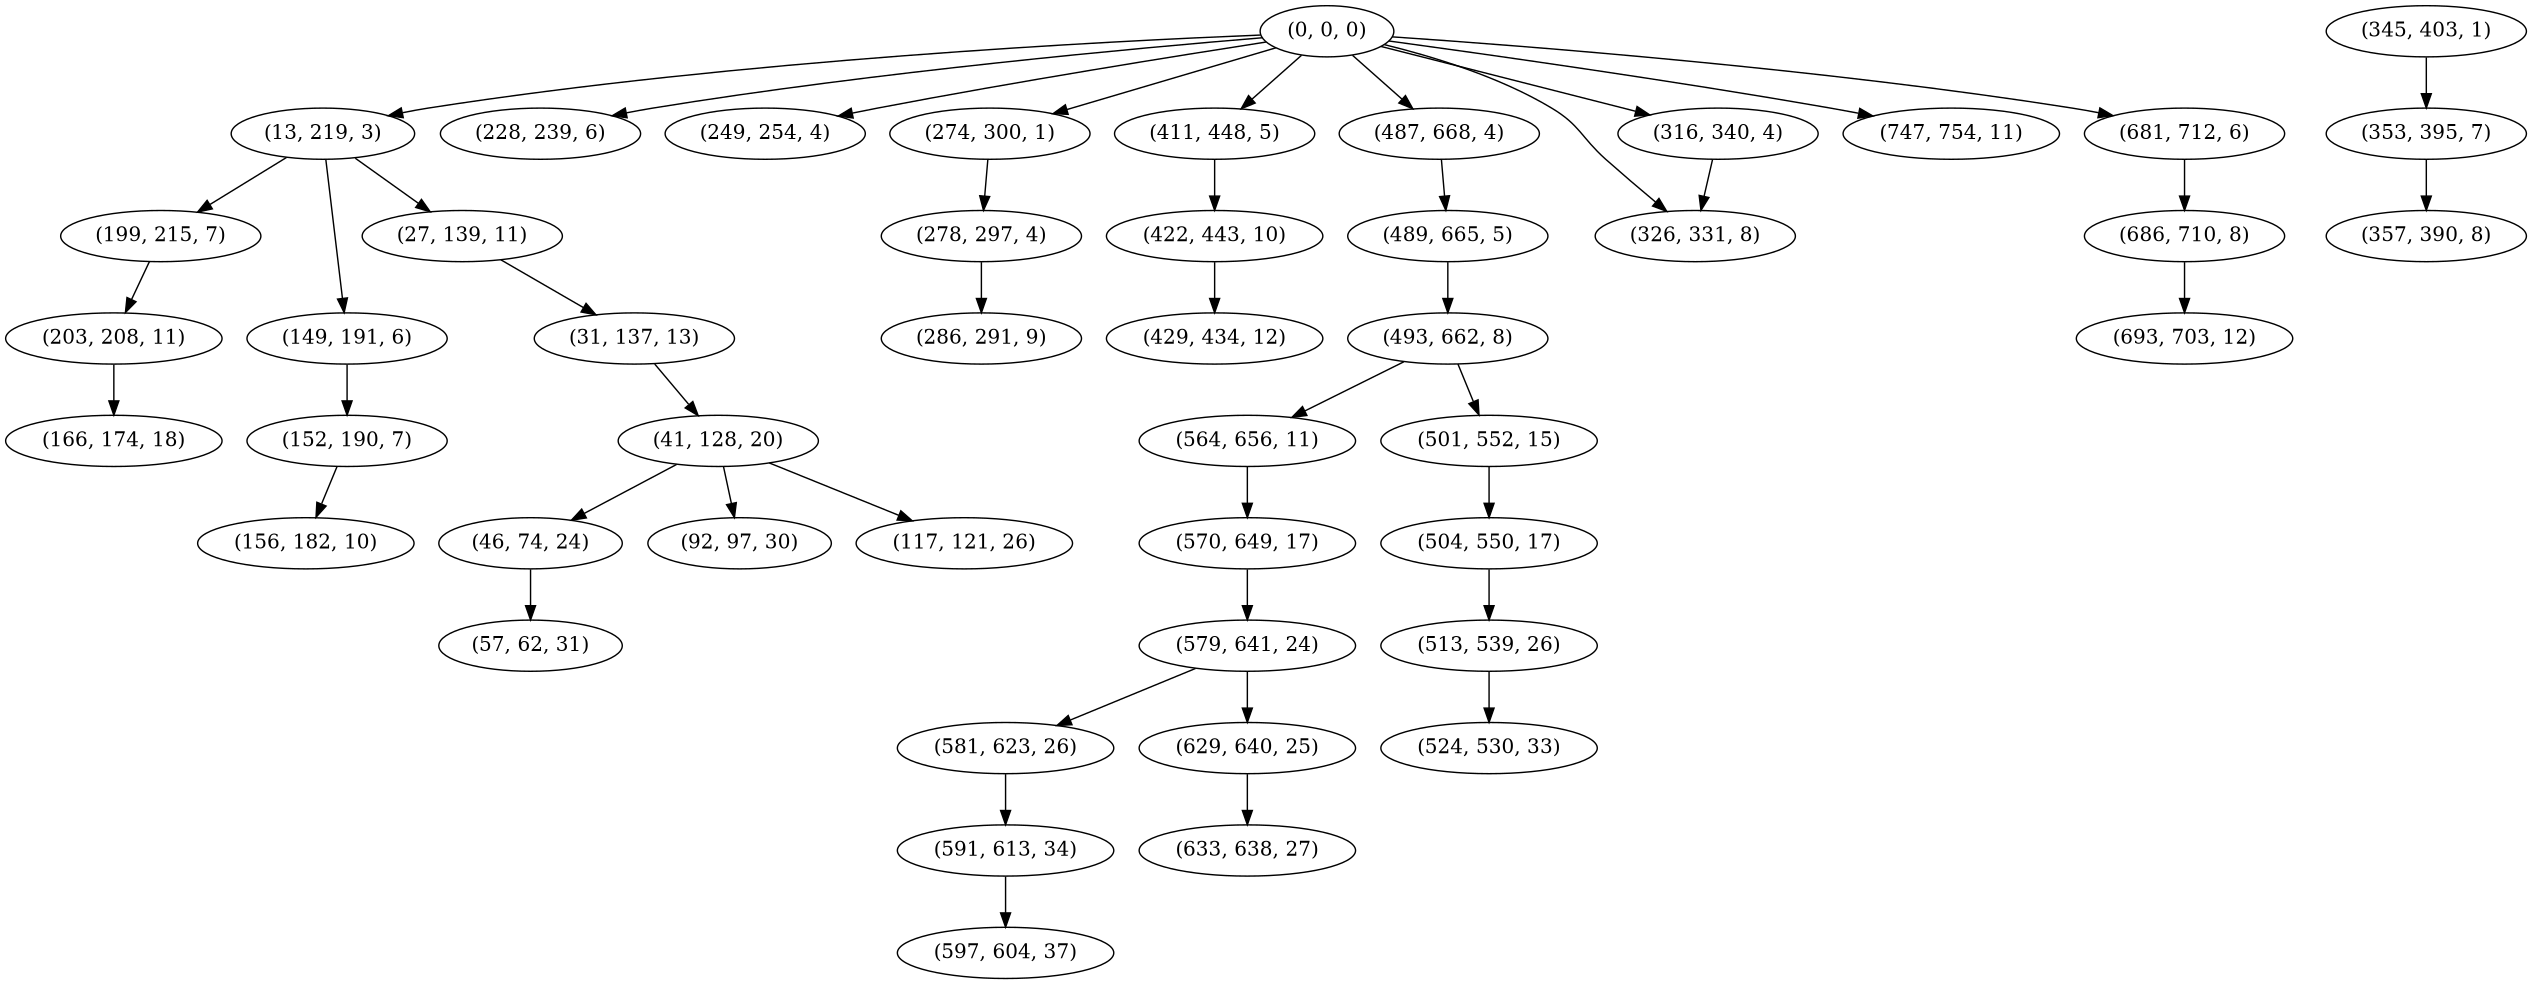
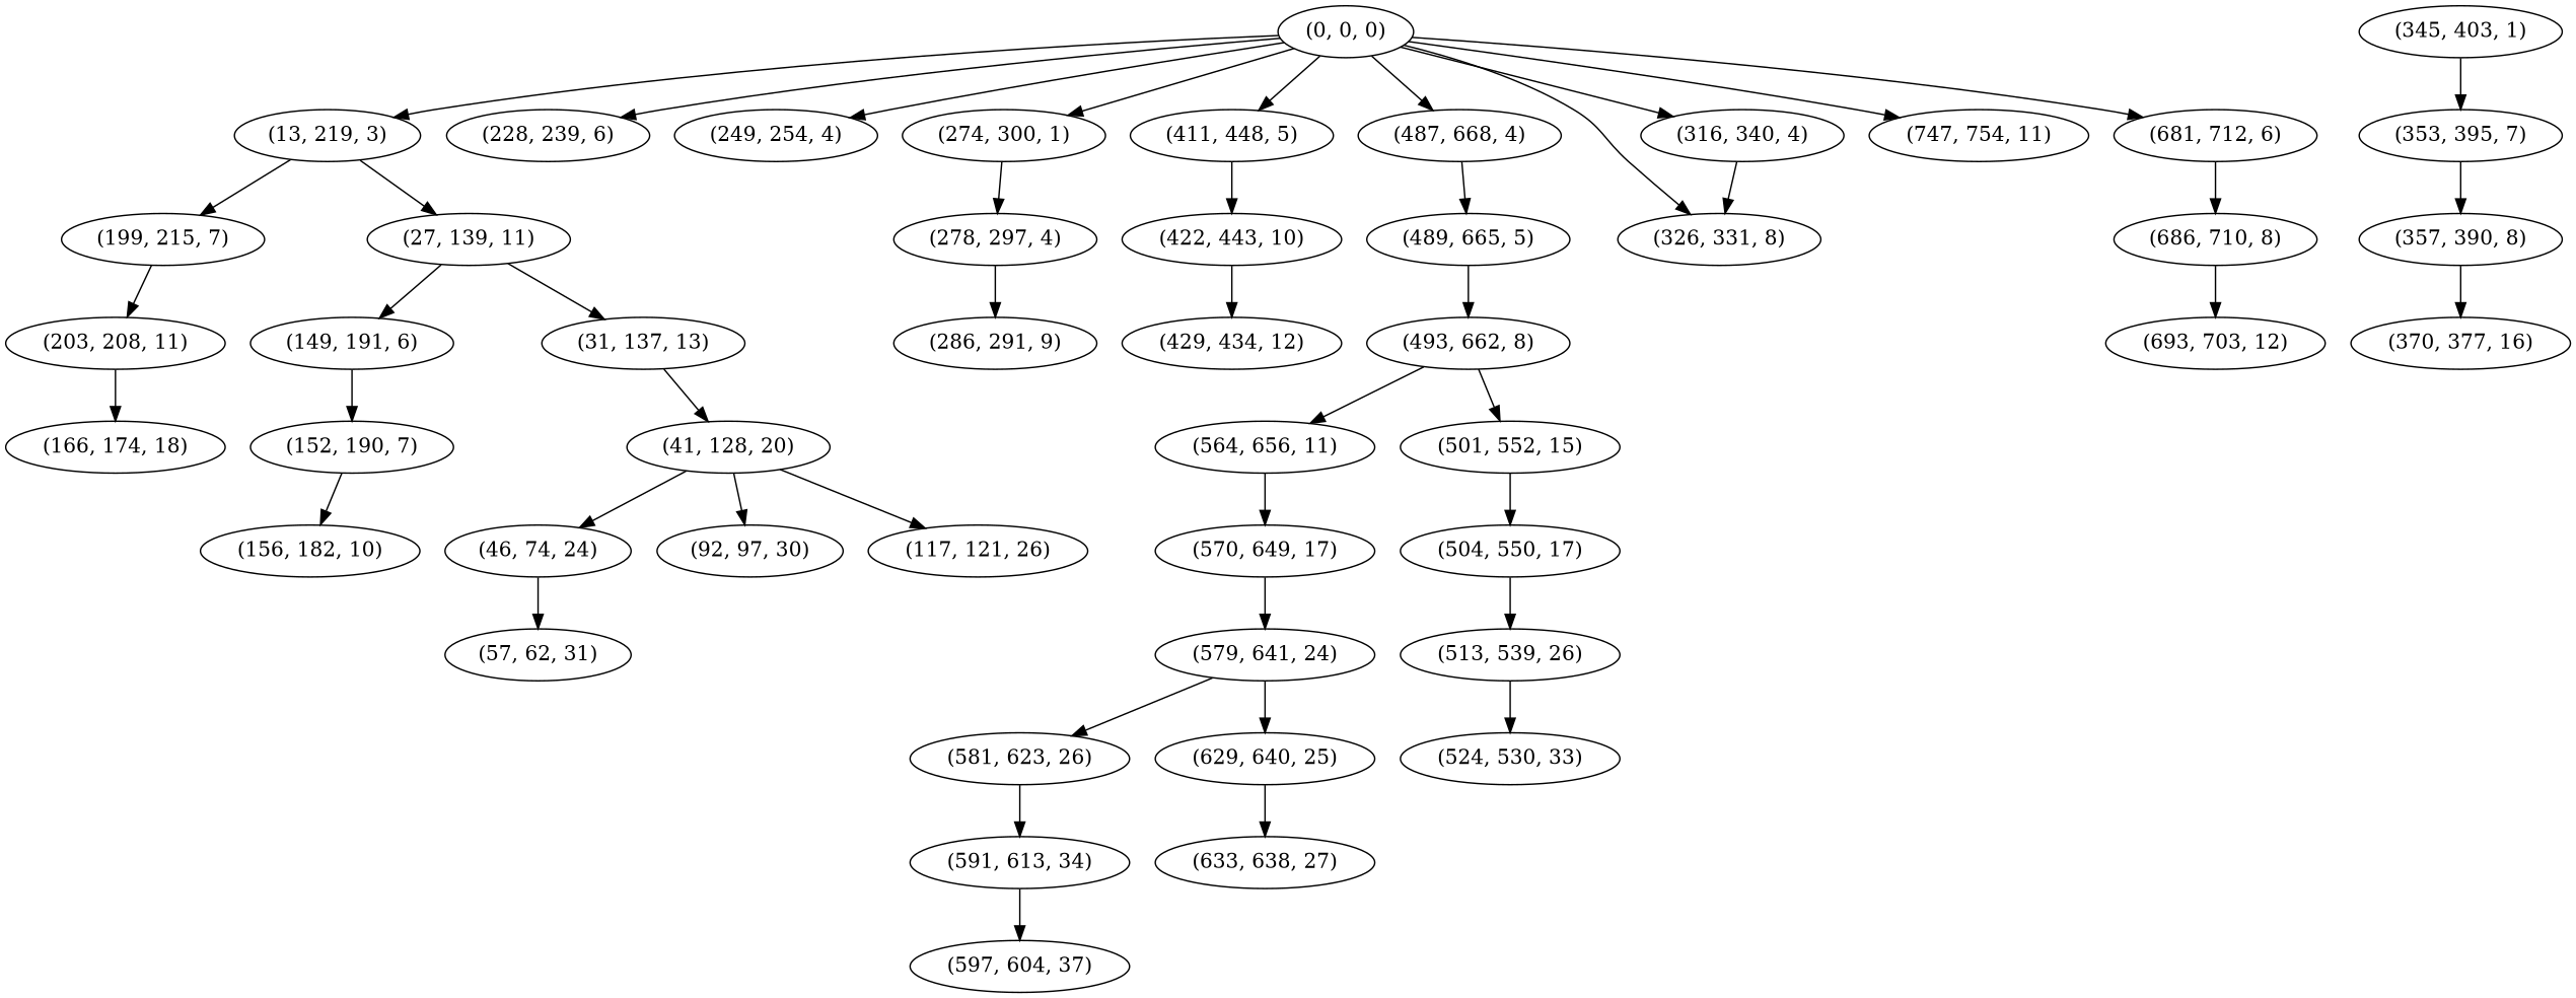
  digraph {
    "(0, 0, 0)"
    "(13, 219, 3)"
    "(228, 239, 6)"
    "(249, 254, 4)"
    "(274, 300, 1)"
    "(316, 340, 4)"
    "(411, 448, 5)"
    "(487, 668, 4)"
    "(681, 712, 6)"
    "(747, 754, 11)"
    "(326, 331, 8)"
    "(27, 139, 11)"
    "(149, 191, 6)"
    "(199, 215, 7)"
    "(278, 297, 4)"
    "(345, 403, 1)"
    "(353, 395, 7)"
    "(422, 443, 10)"
    "(489, 665, 5)"
    "(686, 710, 8)"
    "(31, 137, 13)"
    "(152, 190, 7)"
    "(203, 208, 11)"
    "(41, 128, 20)"
    "(46, 74, 24)"
    "(92, 97, 30)"
    "(117, 121, 26)"
    "(57, 62, 31)"
    "(156, 182, 10)"
    "(166, 174, 18)"
    "(286, 291, 9)"
    "(357, 390, 8)"
+   "(370, 377, 16)"
    "(429, 434, 12)"
    "(493, 662, 8)"
    "(501, 552, 15)"
    "(564, 656, 11)"
    "(504, 550, 17)"
    "(570, 649, 17)"
    "(513, 539, 26)"
    "(524, 530, 33)"
    "(579, 641, 24)"
    "(581, 623, 26)"
    "(629, 640, 25)"
    "(591, 613, 34)"
    "(633, 638, 27)"
    "(597, 604, 37)"
    "(693, 703, 12)"
    "(0, 0, 0)" -> "(13, 219, 3)"
    "(0, 0, 0)" -> "(228, 239, 6)"
    "(0, 0, 0)" -> "(249, 254, 4)"
    "(0, 0, 0)" -> "(274, 300, 1)"
    "(0, 0, 0)" -> "(316, 340, 4)"
    "(0, 0, 0)" -> "(411, 448, 5)"
    "(0, 0, 0)" -> "(487, 668, 4)"
    "(0, 0, 0)" -> "(681, 712, 6)"
    "(0, 0, 0)" -> "(747, 754, 11)"
    "(0, 0, 0)" -> "(326, 331, 8)"
    "(13, 219, 3)" -> "(27, 139, 11)"
-   "(13, 219, 3)" -> "(149, 191, 6)"
+   "(27, 139, 11)" -> "(149, 191, 6)"
    "(13, 219, 3)" -> "(199, 215, 7)"
    "(274, 300, 1)" -> "(278, 297, 4)"
    "(316, 340, 4)" -> "(326, 331, 8)"
    "(411, 448, 5)" -> "(422, 443, 10)"
    "(487, 668, 4)" -> "(489, 665, 5)"
    "(681, 712, 6)" -> "(686, 710, 8)"
    "(27, 139, 11)" -> "(31, 137, 13)"
    "(149, 191, 6)" -> "(152, 190, 7)"
    "(199, 215, 7)" -> "(203, 208, 11)"
    "(278, 297, 4)" -> "(286, 291, 9)"
    "(345, 403, 1)" -> "(353, 395, 7)"
    "(353, 395, 7)" -> "(357, 390, 8)"
    "(422, 443, 10)" -> "(429, 434, 12)"
    "(489, 665, 5)" -> "(493, 662, 8)"
    "(686, 710, 8)" -> "(693, 703, 12)"
    "(31, 137, 13)" -> "(41, 128, 20)"
    "(152, 190, 7)" -> "(156, 182, 10)"
    "(203, 208, 11)" -> "(166, 174, 18)"
    "(41, 128, 20)" -> "(46, 74, 24)"
    "(41, 128, 20)" -> "(92, 97, 30)"
    "(41, 128, 20)" -> "(117, 121, 26)"
    "(46, 74, 24)" -> "(57, 62, 31)"
+   "(357, 390, 8)" -> "(370, 377, 16)"
    "(493, 662, 8)" -> "(501, 552, 15)"
    "(493, 662, 8)" -> "(564, 656, 11)"
    "(501, 552, 15)" -> "(504, 550, 17)"
    "(564, 656, 11)" -> "(570, 649, 17)"
    "(504, 550, 17)" -> "(513, 539, 26)"
    "(570, 649, 17)" -> "(579, 641, 24)"
    "(513, 539, 26)" -> "(524, 530, 33)"
    "(579, 641, 24)" -> "(581, 623, 26)"
    "(579, 641, 24)" -> "(629, 640, 25)"
    "(581, 623, 26)" -> "(591, 613, 34)"
    "(629, 640, 25)" -> "(633, 638, 27)"
    "(591, 613, 34)" -> "(597, 604, 37)"
  }
